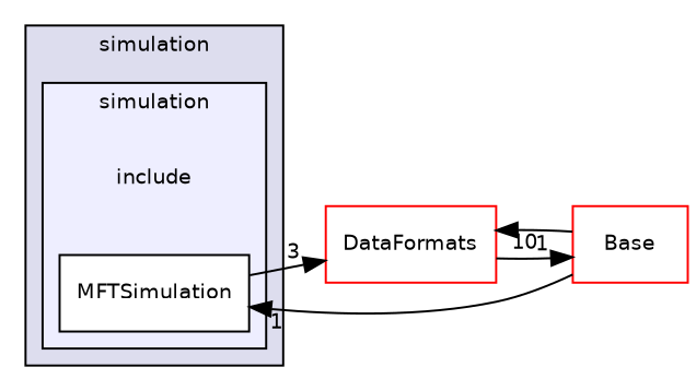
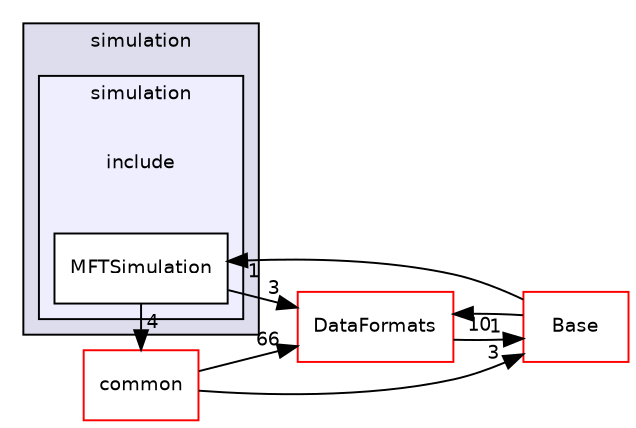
  digraph {
    compound=true
    rankdir=LR
    node [fontname=Helvetica fontsize=10 shape=box color=red]
    edge [headlabel=3 labeldistance=1.5 labelfontname=Helvetica labelfontsize=10]
    n1 [label=include shape=plaintext color=""]
    n2 [color=black fillcolor=white label=MFTSimulation style=filled]
+   n3 [label=common]
    n4 [label=DataFormats]
    n5 [label=Base]
    subgraph cluster_1 {
      bgcolor="#ddddee"
      fontname=Helvetica
      fontsize=10
      label=simulation
      pencolor=black
      subgraph cluster_2 {
        bgcolor="#eeeeff"
        fontname=Helvetica
        fontsize=10
        label=simulation
        pencolor=black
        n1
        n2
      }
    }
+   n2 -> n3 [headlabel=4]
    n2 -> n4
+   n3 -> n4 [headlabel=66]
+   n3 -> n5
    n4 -> n5 [headlabel=1]
    n5 -> n2 [headlabel=1]
    n5 -> n4 [headlabel=10]
  }
